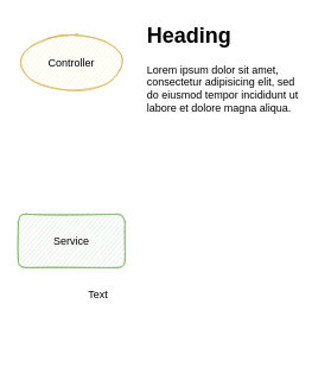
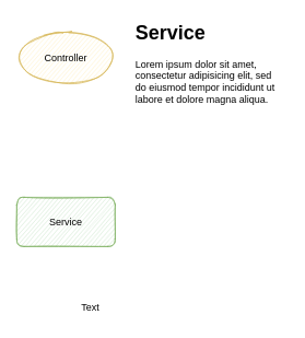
  <mxCell id="0" />
  <mxCell id="1" parent="0" />
  <mxCell id="2" value="Controller" style="ellipse;whiteSpace=wrap;html=1;fillColor=#fff2cc;strokeColor=#d6b656;glass=0;sketch=1;" vertex="1" parent="1"><mxGeometry x="20" y="40" width="120" height="60" as="geometry" /></mxCell>
  <mxCell id="3" value="Service" style="rounded=1;whiteSpace=wrap;html=1;glass=0;sketch=1;fillColor=#d5e8d4;strokeColor=#82b366;" vertex="1" parent="1"><mxGeometry x="20" y="240" width="120" height="60" as="geometry" /></mxCell>
- <mxCell id="4" value="Text" style="text;html=1;strokeColor=none;fillColor=none;align=center;verticalAlign=middle;whiteSpace=wrap;rounded=0;glass=0;labelBorderColor=none;sketch=1;" vertex="1" parent="1"><mxGeometry x="80" y="315" width="60" height="30" as="geometry" /></mxCell>
- <mxCell id="5" value="&lt;h1&gt;Heading&lt;/h1&gt;&lt;p&gt;Lorem ipsum dolor sit amet, consectetur adipisicing elit, sed do eiusmod tempor incididunt ut labore et dolore magna aliqua.&lt;/p&gt;" style="text;html=1;strokeColor=none;fillColor=none;spacing=5;spacingTop=-20;whiteSpace=wrap;overflow=hidden;rounded=0;glass=0;labelBorderColor=none;sketch=1;" vertex="1" parent="1"><mxGeometry x="160" y="20" width="190" height="120" as="geometry" /></mxCell>
+ <mxCell id="4" value="Text" style="text;html=1;strokeColor=none;fillColor=none;align=center;verticalAlign=middle;whiteSpace=wrap;rounded=0;glass=0;labelBorderColor=none;sketch=1;" vertex="1" parent="1"><mxGeometry x="80" y="360" width="60" height="30" as="geometry" /></mxCell>
+ <mxCell id="5" value="&lt;h1&gt;Service&lt;/h1&gt;&lt;p&gt;Lorem ipsum dolor sit amet, consectetur adipisicing elit, sed do eiusmod tempor incididunt ut labore et dolore magna aliqua.&lt;/p&gt;" style="text;html=1;strokeColor=none;fillColor=none;spacing=5;spacingTop=-20;whiteSpace=wrap;overflow=hidden;rounded=0;glass=0;labelBorderColor=none;sketch=1;" vertex="1" parent="1"><mxGeometry x="160" y="20" width="190" height="120" as="geometry" /></mxCell>
